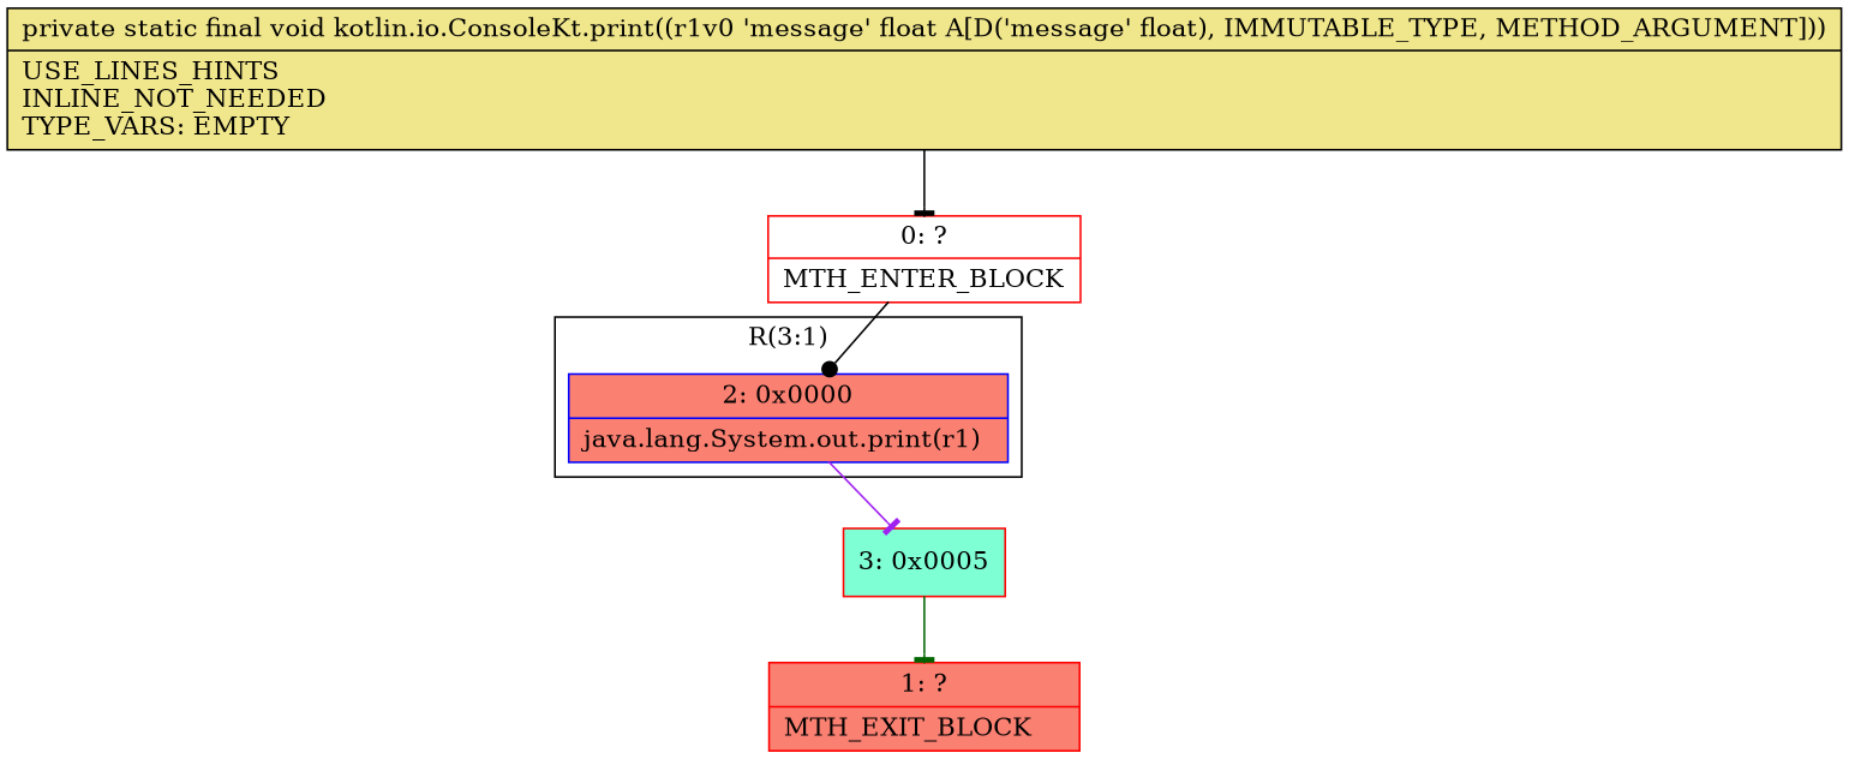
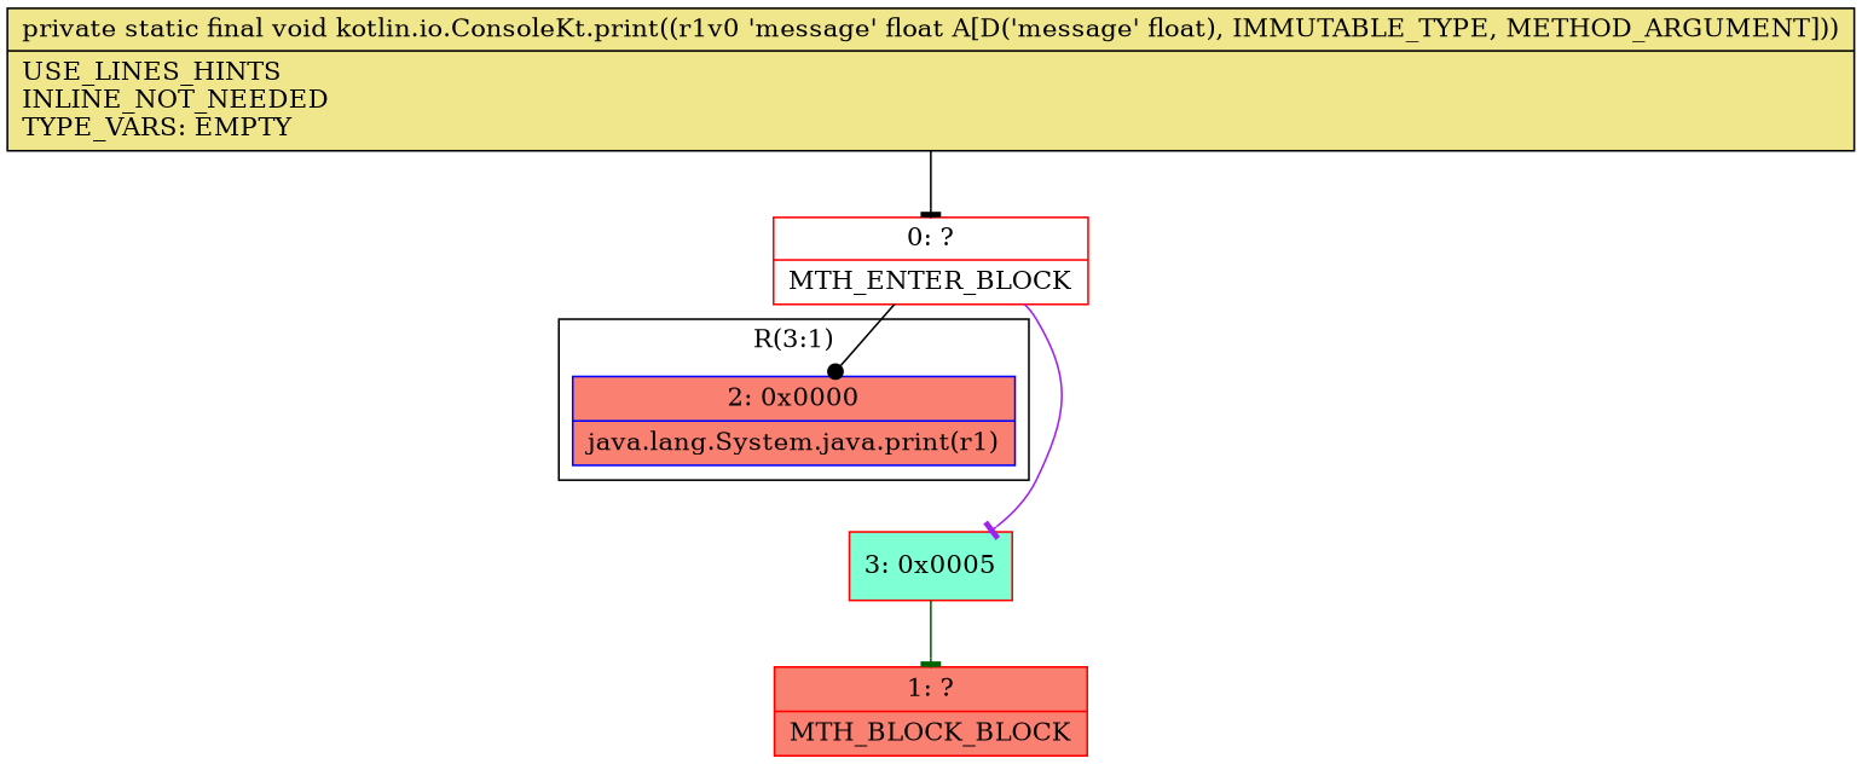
  digraph {
    node [color=red fillcolor=salmon shape=record style=filled]
    edge [arrowhead=tee color=black]
-   n1 [color=blue label="{2\:\ 0x0000|java.lang.System.out.print(r1)\l}"]
+   n1 [color=blue label="{2\:\ 0x0000|java.lang.System.java.print(r1)\l}"]
    n2 [fillcolor=aquamarine label="{3\:\ 0x0005}"]
-   n3 [label="{1\:\ ?|MTH_EXIT_BLOCK\l}"]
+   n3 [label="{1\:\ ?|MTH_BLOCK_BLOCK\l}"]
    n4 [fillcolor=white label="{0\:\ ?|MTH_ENTER_BLOCK\l}"]
    n5 [fillcolor=khaki label="{private static final void kotlin.io.ConsoleKt.print((r1v0 'message' float A[D('message' float), IMMUTABLE_TYPE, METHOD_ARGUMENT]))  | USE_LINES_HINTS\lINLINE_NOT_NEEDED\lTYPE_VARS: EMPTY\l}" color=""]
    subgraph cluster_1 {
      label="R(3:1)"
      n1
    }
-   n1 -> n2 [color=purple]
+   n4 -> n2 [color=purple]
    n2 -> n3 [color=darkgreen]
    n4 -> n1 [arrowhead=dot]
    n5 -> n4
  }
